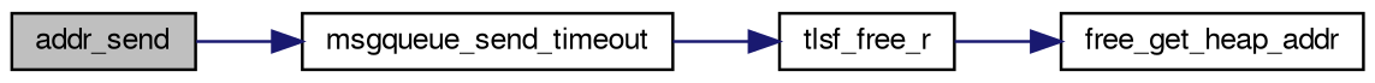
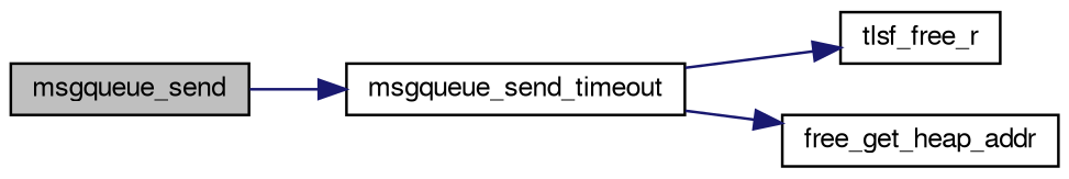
  digraph {
    rankdir=LR
    node [color=black fillcolor=white fontname=FreeSans fontsize=10 shape=record style=filled]
    edge [color=midnightblue fontname=FreeSans fontsize=10 labelfontname=FreeSans labelfontsize=10 style=solid]
-   n1 [fillcolor=grey75 fontcolor=black height=0.2 label=addr_send width=0.4]
+   n1 [fillcolor=grey75 fontcolor=black height=0.2 label=msgqueue_send width=0.4]
    n2 [height=0.2 label=msgqueue_send_timeout width=0.4]
    n3 [height=0.2 label=tlsf_free_r width=0.4]
    n4 [height=0.2 label=free_get_heap_addr width=0.4]
    n1 -> n2
    n2 -> n3
-   n3 -> n4
+   n2 -> n4
  }
